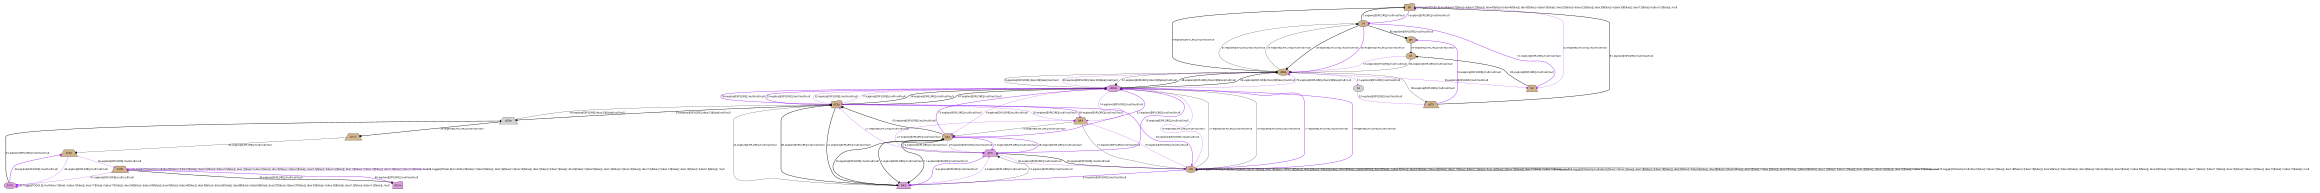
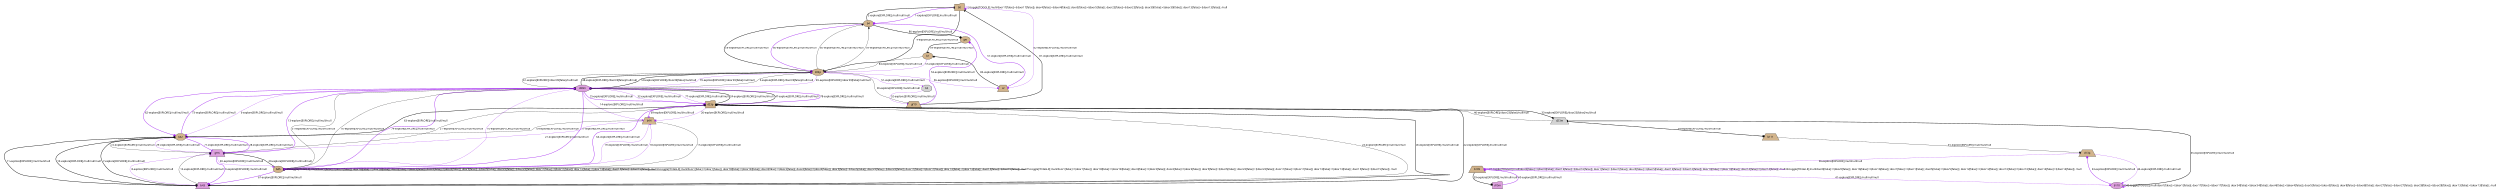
  digraph {
    fontname="Noto Sans"
    node [fillcolor=tan fontname="Noto Sans" shape=trapezium style=filled]
    edge [arrowhead=tee color=purple fontname="Noto Sans" style=solid]
    b0 [shape=folder]
    b4 [shape=ellipse]
    d39p [shape=ellipse]
    b2
    gf9 [shape=ellipse]
    d39m [fillcolor=plum shape=octagon]
    b3 [fillcolor=lightgrey shape=octagon]
    gf10
    b1 [shape=ellipse]
    b42 [shape=octagon]
    b44
    b45 [shape=ellipse]
    d23p [shape=folder]
    b43 [fillcolor=plum]
    gf16 [fillcolor=plum]
    d23m [fillcolor=lightgrey]
    b111
    d13p
    b109
    b110 [fillcolor=plum shape=ellipse]
    d15m [fillcolor=plum shape=folder]
    b0 -> b0 [arrowhead=box label="3-toggle[TOGGLE];/null/door17[false]:=!(door17[false]); door4[false]:=!(door4[false]); door5[false]:=!(door5[false]); door23[false]:=!(door23[false]); door39[false]:=!(door39[false]); door13[false]:=!(door13[false]); /null"]
    b0 -> b4 [arrowhead=box label="1-explore[EXPLORE];/null/null/null" style=bold]
    b0 -> d39p [color=black label="4-explore[EXPLORE];/null/null/null" style=bold]
    b0 -> b2 [arrowhead=box label="82-explore[EXPLORE];/null/null/null"]
    b4 -> b0 [color=black label="2-explore[EXPLORE];/null/null/null" style=bold]
    b4 -> d39p [arrowhead=box color=black label="58-explore[EXPLORE];/null/null/null" style=bold]
    b4 -> d39p [label="60-explore[EXPLORE];/null/null/null" style=bold]
    b4 -> gf9 [arrowhead=box color=black label="86-explore[EXPLORE];/null/null/null" style=bold]
    d39p -> b4 [arrowhead=diamond color=black label="59-explore[EXPLORE];/null/null/null"]
    d39p -> b4 [arrowhead=diamond color=black label="85-explore[EXPLORE];/null/null/null"]
    d39p -> b2 [arrowhead=box label="56-explore[EXPLORE];/null/null/null"]
    d39p -> d39m [arrowhead=diamond color=black label="5-explore[EXPLORE];/door39[false]/null/null"]
    d39p -> d39m [arrowhead=box label="49-explore[EXPLORE];/door39[false]/null/null"]
    d39p -> d39m [arrowhead=box color=black label="61-explore[EXPLORE];/door39[false]/null/null"]
    d39p -> b3 [label="51-explore[EXPLORE];/null/null/null"]
    d39p -> gf10 [color=black label="80-explore[EXPLORE];/null/null/null"]
    b2 -> b4 [label="57-explore[EXPLORE];/null/null/null" style=bold]
    b2 -> b1 [arrowhead=diamond color=black label="83-explore[EXPLORE];/null/null/null" style=bold]
    gf9 -> b1 [color=black label="54-explore[EXPLORE];/null/null/null" style=bold]
    d39m -> d39p [arrowhead=diamond color=black label="48-explore[EXPLORE];/door39[false]/null/null" style=bold]
    d39m -> d39p [color=black label="50-explore[EXPLORE];/door39[false]/null/null" style=bold]
    d39m -> d39p [arrowhead=box label="79-explore[EXPLORE];/door39[false]/null/null"]
    d39m -> b42 [arrowhead=box label="6-explore[EXPLORE];/null/null/null"]
    d39m -> b42 [arrowhead=box label="62-explore[EXPLORE];/null/null/null" style=bold]
    d39m -> b44 [arrowhead=diamond label="14-explore[EXPLORE];/null/null/null"]
    d39m -> b45 [label="17-explore[EXPLORE];/null/null/null" style=bold]
    d39m -> b45 [label="74-explore[EXPLORE];/null/null/null" style=bold]
    d39m -> d23p [arrowhead=diamond label="25-explore[EXPLORE];/null/null/null" style=bold]
    d39m -> d23p [label="32-explore[EXPLORE];/null/null/null"]
    d39m -> d23p [label="77-explore[EXPLORE];/null/null/null"]
    b3 -> gf10 [label="52-explore[EXPLORE];/null/null/null"]
    gf10 -> b0 [color=black label="81-explore[EXPLORE];/null/null/null" style=bold]
    gf10 -> gf9 [arrowhead=box label="53-explore[EXPLORE];/null/null/null" style=bold]
    b1 -> d39p [arrowhead=diamond label="55-explore[EXPLORE];/null/null/null"]
    b1 -> d39p [arrowhead=diamond color=black label="84-explore[EXPLORE];/null/null/null"]
    b42 -> d39m [arrowhead=diamond label="73-explore[EXPLORE];/null/null/null" style=bold]
    b42 -> d23p [arrowhead=box color=black label="63-explore[EXPLORE];/null/null/null" style=bold]
    b42 -> b43 [color=black label="7-explore[EXPLORE];/null/null/null" style=bold]
    b42 -> b43 [arrowhead=box color=black label="11-explore[EXPLORE];/null/null/null" style=bold]
    b42 -> gf16 [arrowhead=box label="29-explore[EXPLORE];/null/null/null"]
    b42 -> gf16 [label="71-explore[EXPLORE];/null/null/null" style=bold]
    b44 -> b42 [arrowhead=box color=black label="70-explore[EXPLORE];/null/null/null"]
    b44 -> b45 [arrowhead=diamond color=black label="15-explore[EXPLORE];/null/null/null"]
    b44 -> b45 [label="19-explore[EXPLORE];/null/null/null"]
    b44 -> gf16 [arrowhead=box label="27-explore[EXPLORE];/null/null/null"]
    b45 -> d39m [arrowhead=box label="16-explore[EXPLORE];/null/null/null"]
    b45 -> d39m [color=black label="31-explore[EXPLORE];/null/null/null"]
    b45 -> d39m [arrowhead=box color=black label="76-explore[EXPLORE];/null/null/null"]
+   b45 -> b44 [label="18-explore[EXPLORE];/null/null/null"]
    b45 -> b45 [arrowhead=diamond label="65-toggle[TOGGLE];/null/door1[false]:=!(door1[false]); door18[false]:=!(door18[false]); door3[false]:=!(door3[false]); door4[false]:=!(door4[false]); door5[false]:=!(door5[false]); door23[false]:=!(door23[false]); door11[false]:=!(door11[false]); door13[false]:=!(door13[false]); door15[false]:=!(door15[false]); /null"]
    b45 -> b45 [arrowhead=diamond color=black label="66-toggle[TOGGLE];/null/door1[false]:=!(door1[false]); door18[false]:=!(door18[false]); door3[false]:=!(door3[false]); door4[false]:=!(door4[false]); door5[false]:=!(door5[false]); door23[false]:=!(door23[false]); door11[false]:=!(door11[false]); door13[false]:=!(door13[false]); door15[false]:=!(door15[false]); /null"]
    b45 -> b45 [color=black label="75-toggle[TOGGLE];/null/door1[false]:=!(door1[false]); door18[false]:=!(door18[false]); door3[false]:=!(door3[false]); door4[false]:=!(door4[false]); door5[false]:=!(door5[false]); door23[false]:=!(door23[false]); door11[false]:=!(door11[false]); door13[false]:=!(door13[false]); door15[false]:=!(door15[false]); /null"]
    b45 -> b43 [arrowhead=diamond label="67-explore[EXPLORE];/null/null/null" style=bold]
    b45 -> gf16 [color=black label="20-explore[EXPLORE];/null/null/null" style=bold]
    d23p -> d39m [arrowhead=diamond color=black label="24-explore[EXPLORE];/null/null/null" style=bold]
    d23p -> d39m [arrowhead=diamond color=black label="47-explore[EXPLORE];/null/null/null" style=bold]
    d23p -> d39m [label="78-explore[EXPLORE];/null/null/null" style=bold]
    d23p -> b44 [arrowhead=box label="26-explore[EXPLORE];/null/null/null"]
    d23p -> b44 [label="69-explore[EXPLORE];/null/null/null" style=bold]
    d23p -> b45 [arrowhead=diamond label="64-explore[EXPLORE];/null/null/null" style=bold]
    d23p -> b43 [arrowhead=diamond color=black label="22-explore[EXPLORE];/null/null/null" style=bold]
    d23p -> d23m [arrowhead=diamond color=black label="33-explore[EXPLORE];/door23[false]/null/null" style=bold]
    b43 -> b42 [color=black label="10-explore[EXPLORE];/null/null/null" style=bold]
    b43 -> d23p [arrowhead=diamond color=black label="23-explore[EXPLORE];/null/null/null"]
    b43 -> d23p [arrowhead=box color=black label="68-explore[EXPLORE];/null/null/null" style=bold]
    b43 -> gf16 [label="8-explore[EXPLORE];/null/null/null"]
    b43 -> gf16 [arrowhead=box color=black label="12-explore[EXPLORE];/null/null/null"]
    gf16 -> d39m [arrowhead=diamond label="13-explore[EXPLORE];/null/null/null" style=bold]
    gf16 -> b42 [arrowhead=diamond label="28-explore[EXPLORE];/null/null/null" style=bold]
    gf16 -> b42 [arrowhead=diamond color=black label="72-explore[EXPLORE];/null/null/null"]
    gf16 -> b45 [arrowhead=diamond label="30-explore[EXPLORE];/null/null/null"]
-   gf16 -> d23p [label="21-explore[EXPLORE];/null/null/null"]
+   gf16 -> d23p [color=black label="21-explore[EXPLORE];/null/null/null"]
    gf16 -> b43 [arrowhead=diamond label="9-explore[EXPLORE];/null/null/null" style=bold]
    d23m -> d23p [arrowhead=diamond color=black label="46-explore[EXPLORE];/door23[false]/null/null"]
    d23m -> b111 [arrowhead=box color=black label="34-explore[EXPLORE];/null/null/null" style=bold]
    b111 -> d13p [arrowhead=box color=black label="35-explore[EXPLORE];/null/null/null"]
    d13p -> b109 [label="36-explore[EXPLORE];/null/null/null"]
    d13p -> b110 [arrowhead=diamond label="44-explore[EXPLORE];/null/null/null"]
    b109 -> b109 [label="37-toggle[TOGGLE];/null/door0[false]:=!(door0[false]); door16[false]:=!(door16[false]); door1[false]:=!(door1[false]); door5[false]:=!(door5[false]); door12[false]:=!(door12[false]); door13[false]:=!(door13[false]); door14[false]:=!(door14[false]); /null"]
    b109 -> b109 [label="38-toggle[TOGGLE];/null/door0[false]:=!(door0[false]); door16[false]:=!(door16[false]); door1[false]:=!(door1[false]); door5[false]:=!(door5[false]); door12[false]:=!(door12[false]); door13[false]:=!(door13[false]); door14[false]:=!(door14[false]); /null"]
    b109 -> b110 [arrowhead=box label="41-explore[EXPLORE];/null/null/null"]
    b109 -> d15m [arrowhead=box color=black label="39-explore[EXPLORE];/null/null/null" style=bold]
    b110 -> d23m [color=black label="45-explore[EXPLORE];/null/null/null" style=bold]
    b110 -> d13p [arrowhead=box label="43-explore[EXPLORE];/null/null/null" style=bold]
    b110 -> b110 [arrowhead=diamond label="42-toggle[TOGGLE];/null/door1[false]:=!(door1[false]); door17[false]:=!(door17[false]); door34[false]:=!(door34[false]); door4[false]:=!(door4[false]); door5[false]:=!(door5[false]); door8[false]:=!(door8[false]); door27[false]:=!(door27[false]); door28[false]:=!(door28[false]); door13[false]:=!(door13[false]); /null" style=bold]
    d15m -> b109 [arrowhead=box label="40-explore[EXPLORE];/null/null/null" style=bold]
  }
